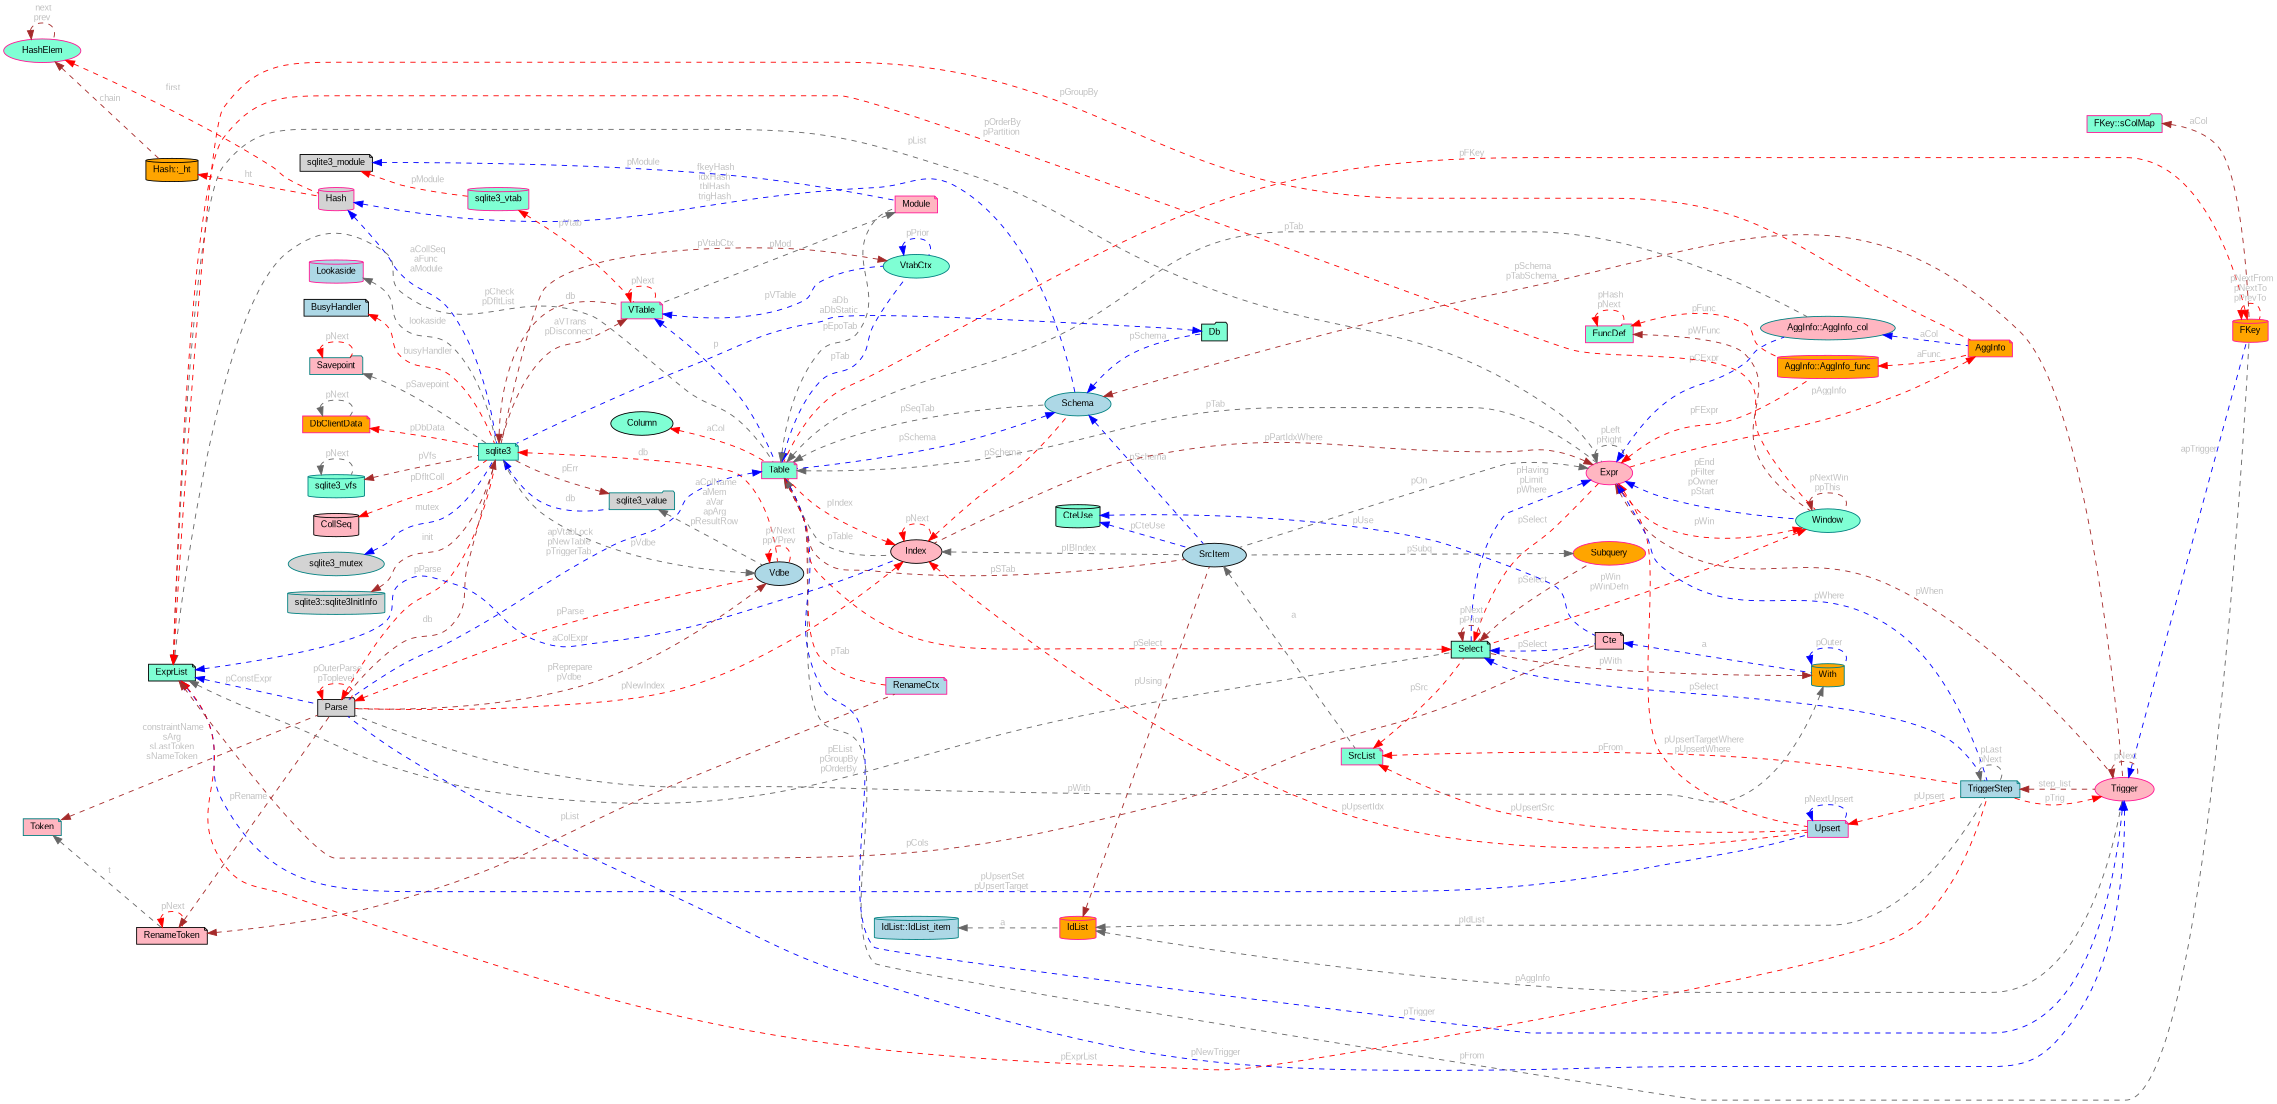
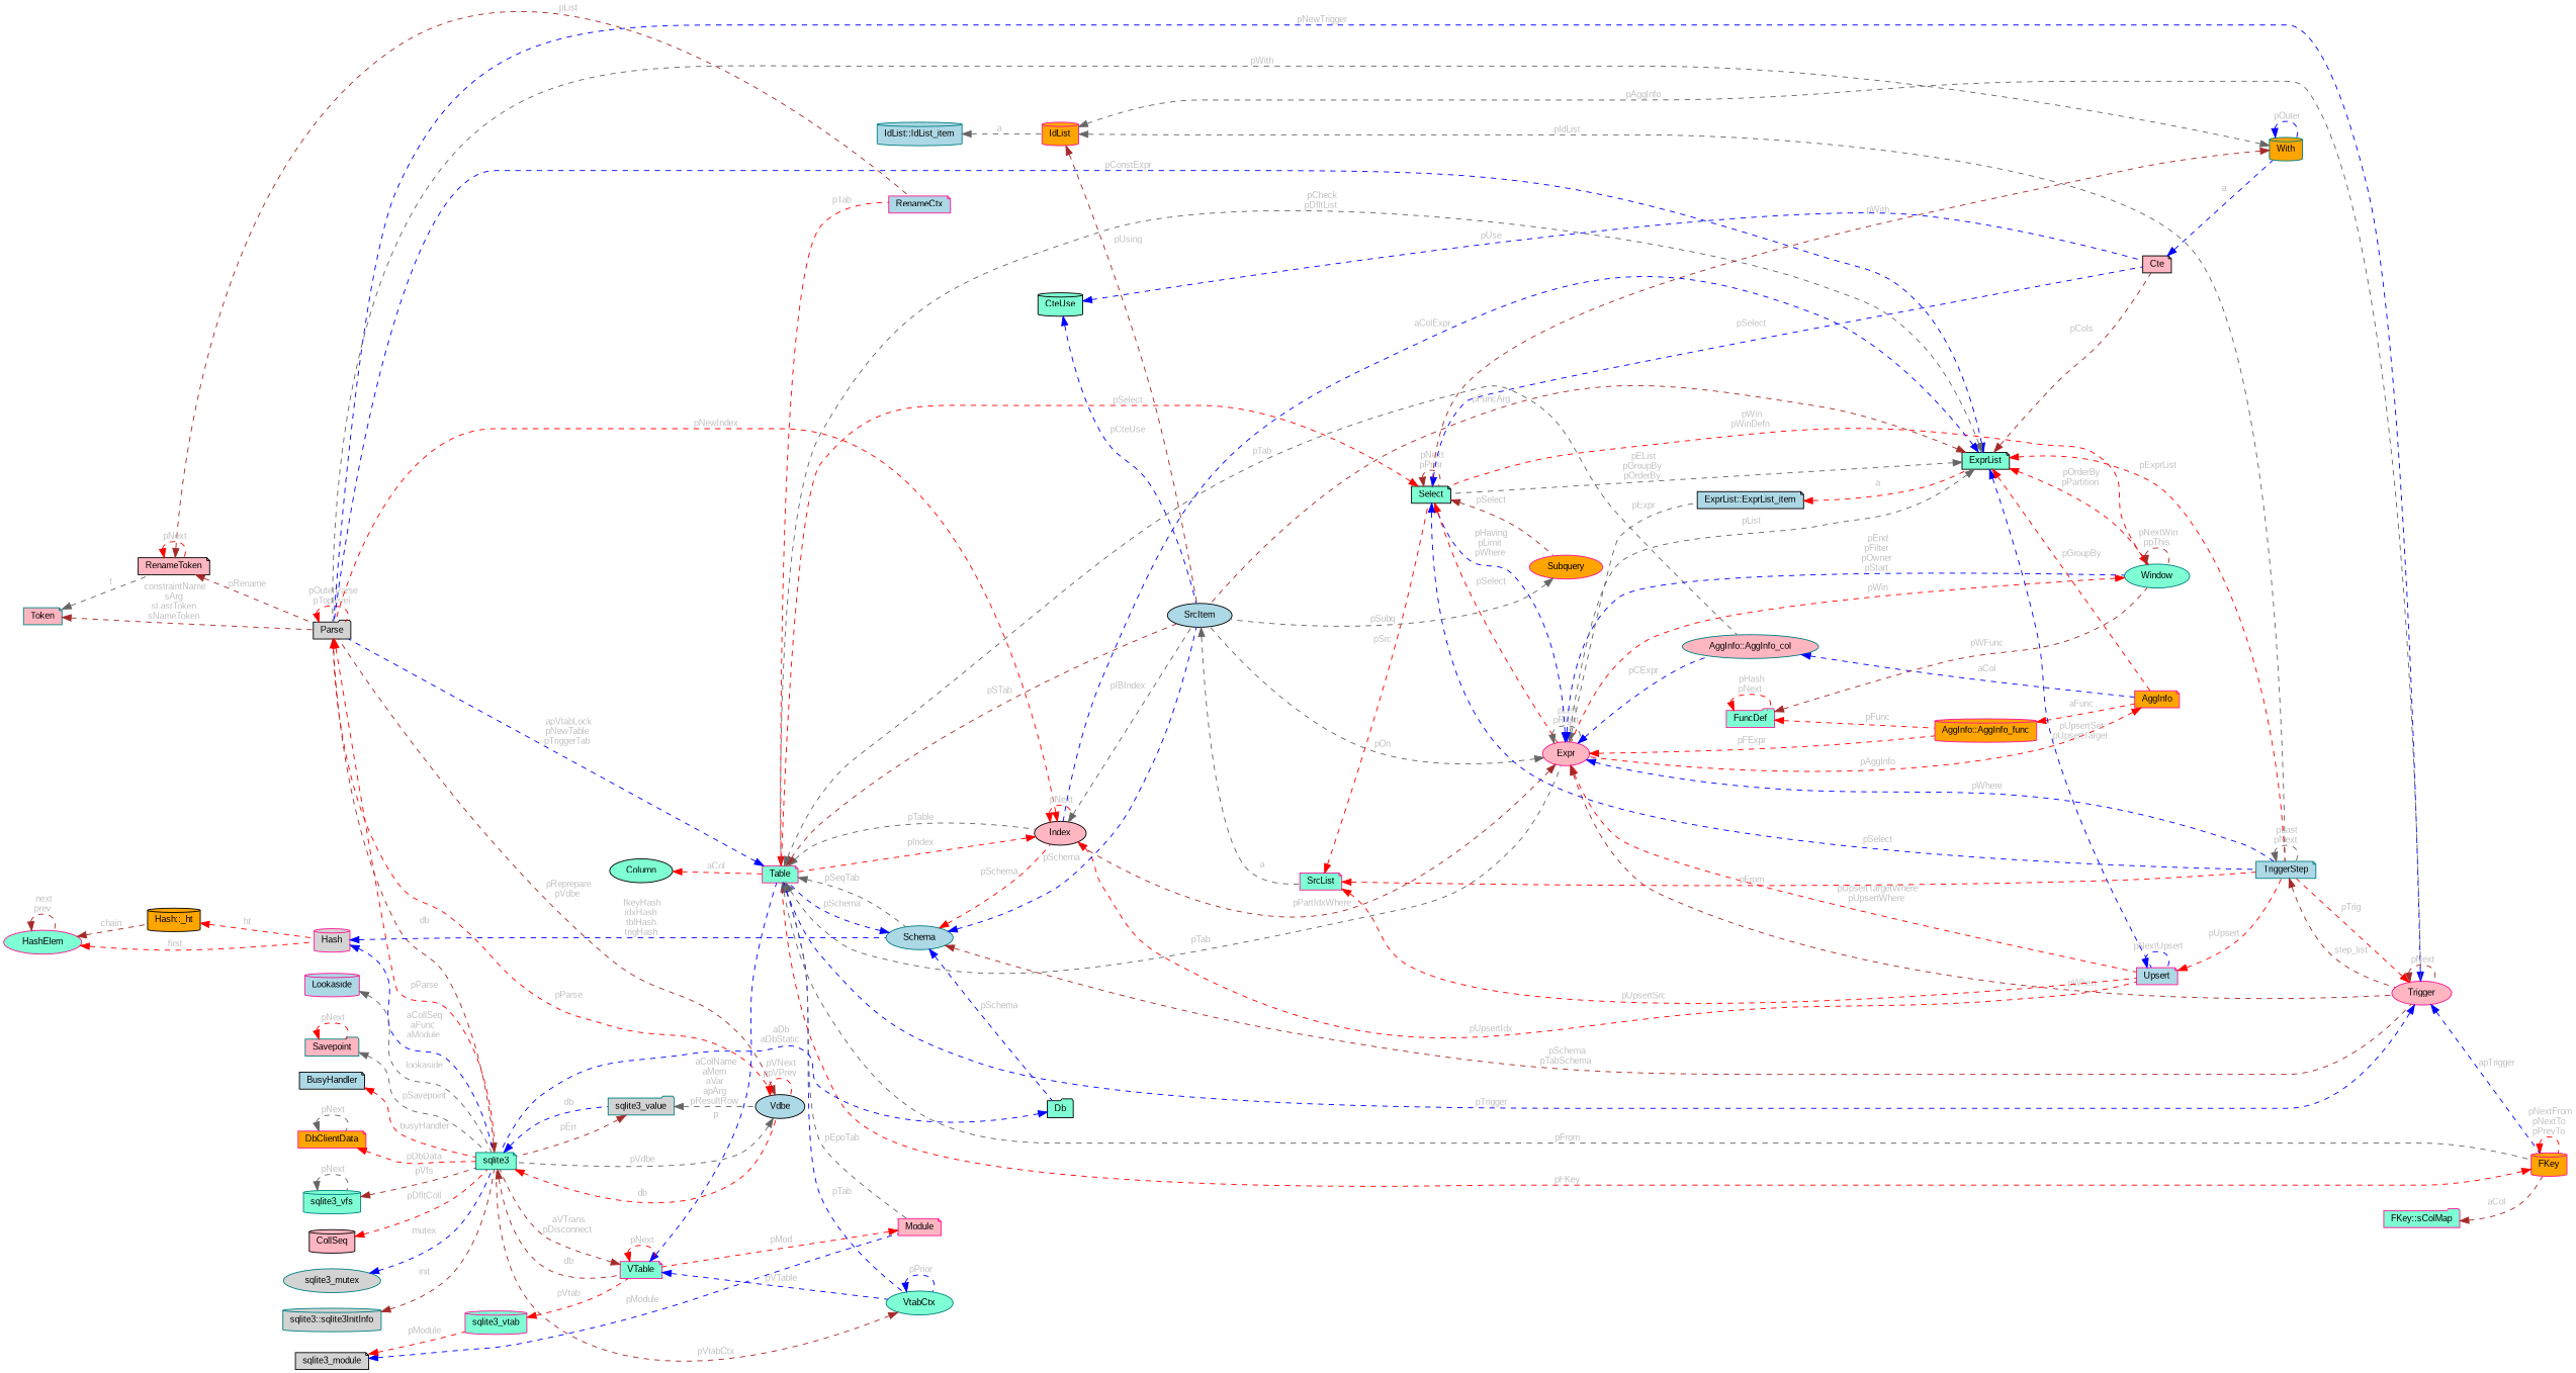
  digraph {
    fontname="Liberation Sans"
    rankdir=LR
    node [color=deeppink fillcolor=aquamarine fontname="Liberation Sans" fontsize=10 shape=note style=filled]
    edge [color=red dir=back fontcolor=grey fontname="Liberation Sans" fontsize=10 labelfontname=Helvetica labelfontsize=10 style=dashed]
    n1 [fillcolor=lightblue fontcolor=black height=0.2 label=RenameCtx width=0.4]
    n2 [color=black fillcolor=lightpink height=0.2 label=RenameToken width=0.4]
    n3 [color=black fillcolor=lightgrey height=0.2 label=Parse shape=folder width=0.4]
    n4 [color=teal height=0.2 label=sqlite3 width=0.4]
    n5 [color=black fillcolor=lightblue height=0.2 label=Vdbe shape=ellipse width=0.4]
    n6 [color=teal fillcolor=lightpink height=0.2 label=Token width=0.4]
    n7 [height=0.2 label=Table width=0.4]
    n8 [color=black fillcolor=lightpink height=0.2 label=Index shape=ellipse width=0.4]
    n9 [color=teal fillcolor=lightblue height=0.2 label=Schema shape=ellipse width=0.4]
    n10 [fillcolor=lightpink height=0.2 label=Expr shape=ellipse width=0.4]
    n11 [color=black fillcolor=lightblue height=0.2 label=SrcItem shape=ellipse width=0.4]
    n12 [color=teal fillcolor=lightpink height=0.2 label="AggInfo::AggInfo_col" shape=ellipse width=0.4]
    n13 [fillcolor=orange height=0.2 label=FKey shape=cylinder width=0.4]
    n14 [color=teal height=0.2 label=VtabCtx shape=ellipse width=0.4]
    n15 [fillcolor=lightpink height=0.2 label=Module width=0.4]
    n16 [fillcolor=lightblue height=0.2 label=Upsert width=0.4]
    n17 [fillcolor=lightpink height=0.2 label=Trigger shape=ellipse width=0.4]
    n18 [color=black height=0.2 label=Db shape=folder width=0.4]
+   n19 [color=black fillcolor=lightblue height=0.2 label="ExprList::ExprList_item" width=0.4]
    n20 [color=black height=0.2 label=Select width=0.4]
    n21 [color=teal height=0.2 label=Window shape=ellipse width=0.4]
    n22 [fillcolor=orange height=0.2 label="AggInfo::AggInfo_func" shape=cylinder width=0.4]
    n23 [color=teal fillcolor=lightblue height=0.2 label=TriggerStep width=0.4]
    n24 [height=0.2 label=SrcList width=0.4]
    n25 [fillcolor=orange height=0.2 label=AggInfo width=0.4]
    n26 [height=0.2 label=VTable width=0.4]
    n27 [color=black height=0.2 label=Column shape=ellipse width=0.4]
    n28 [fillcolor=lightgrey height=0.2 label=Hash shape=cylinder width=0.4]
    n29 [color=teal fillcolor=lightgrey height=0.2 label=sqlite3_value shape=folder width=0.4]
    n30 [height=0.2 label=HashElem shape=ellipse width=0.4]
    n31 [color=black fillcolor=orange height=0.2 label="Hash::_ht" shape=cylinder width=0.4]
    n32 [color=black height=0.2 label=ExprList width=0.4]
    n33 [color=black fillcolor=lightpink height=0.2 label=Cte width=0.4]
    n34 [fillcolor=orange height=0.2 label=Subquery shape=ellipse width=0.4]
    n35 [color=teal fillcolor=orange height=0.2 label=With shape=cylinder width=0.4]
    n36 [color=black height=0.2 label=CteUse shape=cylinder width=0.4]
    n37 [fillcolor=orange height=0.2 label=IdList shape=cylinder width=0.4]
    n38 [color=teal fillcolor=lightblue height=0.2 label="IdList::IdList_item" shape=cylinder width=0.4]
    n39 [height=0.2 label=FuncDef shape=folder width=0.4]
    n40 [height=0.2 label="FKey::sColMap" shape=folder width=0.4]
    n41 [color=teal height=0.2 label=sqlite3_vfs shape=cylinder width=0.4]
    n42 [color=black fillcolor=lightpink height=0.2 label=CollSeq shape=cylinder width=0.4]
    n43 [color=teal fillcolor=lightgrey height=0.2 label=sqlite3_mutex shape=ellipse width=0.4]
    n44 [color=teal fillcolor=lightgrey height=0.2 label="sqlite3::sqlite3InitInfo" shape=cylinder width=0.4]
    n45 [fillcolor=lightblue height=0.2 label=Lookaside shape=cylinder width=0.4]
    n46 [color=black fillcolor=lightblue height=0.2 label=BusyHandler width=0.4]
    n47 [color=teal fillcolor=lightpink height=0.2 label=Savepoint shape=folder width=0.4]
    n48 [fillcolor=orange height=0.2 label=DbClientData width=0.4]
    n49 [color=black fillcolor=lightgrey height=0.2 label=sqlite3_module width=0.4]
    n50 [height=0.2 label=sqlite3_vtab shape=cylinder width=0.4]
    n2 -> n1 [color=brown label=" pList"]
    n2 -> n2 [label=" pNext"]
    n2 -> n3 [color=brown label=" pRename"]
    n3 -> n3 [label=" pOuterParse\npToplevel"]
    n3 -> n4 [label=" pParse"]
    n3 -> n5 [label=" pParse"]
    n4 -> n3 [color=brown label=" db"]
    n4 -> n5 [label=" db"]
    n4 -> n26 [color=brown label=" db"]
    n4 -> n29 [color=blue label=" db"]
    n5 -> n3 [color=brown label=" pReprepare\npVdbe"]
    n5 -> n4 [color=gray40 label=" pVdbe"]
    n5 -> n5 [label=" pVNext\nppVPrev"]
    n6 -> n2 [color=gray40 label=" t"]
    n6 -> n3 [color=brown label=" constraintName\nsArg\nsLastToken\nsNameToken"]
    n7 -> n1 [label=" pTab"]
    n7 -> n3 [color=blue label=" apVtabLock\npNewTable\npTriggerTab"]
    n7 -> n8 [color=gray40 label=" pTable"]
    n7 -> n9 [color=gray40 label=" pSeqTab"]
    n7 -> n10 [color=gray40 label=" pTab"]
    n7 -> n11 [color=brown label=" pSTab"]
    n7 -> n12 [color=gray40 label=" pTab"]
    n7 -> n13 [color=gray40 label=" pFrom"]
    n7 -> n14 [color=blue label=" pTab"]
    n7 -> n15 [color=gray40 label=" pEpoTab"]
    n8 -> n3 [label=" pNewIndex"]
    n8 -> n7 [label=" pIndex"]
    n8 -> n8 [label=" pNext"]
    n8 -> n11 [color=gray40 label=" pIBIndex"]
    n8 -> n16 [label=" pUpsertIdx"]
    n9 -> n7 [color=blue label=" pSchema"]
-   n8 -> n9 [label=" pSchema"]
+   n9 -> n8 [label=" pSchema"]
    n9 -> n11 [color=blue label=" pSchema"]
    n9 -> n17 [color=brown label=" pSchema\npTabSchema"]
    n9 -> n18 [color=blue label=" pSchema"]
    n10 -> n8 [color=brown label=" pPartIdxWhere"]
    n10 -> n10 [color=gray40 label=" pLeft\npRight"]
    n10 -> n11 [color=gray40 label=" pOn"]
    n10 -> n12 [color=blue label=" pCExpr"]
    n10 -> n16 [label=" pUpsertTargetWhere\npUpsertWhere"]
    n10 -> n17 [color=brown label=" pWhen"]
+   n10 -> n19 [color=gray40 label=" pExpr"]
    n10 -> n20 [color=blue label=" pHaving\npLimit\npWhere"]
    n10 -> n21 [color=blue label=" pEnd\npFilter\npOwner\npStart"]
    n10 -> n22 [label=" pFExpr"]
    n10 -> n23 [color=blue label=" pWhere"]
    n11 -> n24 [color=gray40 label=" a"]
    n12 -> n25 [color=blue label=" aCol"]
    n13 -> n7 [label=" pFKey"]
    n13 -> n13 [label=" pNextFrom\npNextTo\npPrevTo"]
    n14 -> n4 [color=brown label=" pVtabCtx"]
    n14 -> n14 [color=blue label=" pPrior"]
-   n15 -> n26 [color=gray40 label=" pMod"]
+   n15 -> n26 [label=" pMod"]
    n16 -> n16 [color=blue label=" pNextUpsert"]
    n16 -> n23 [label=" pUpsert"]
    n17 -> n3 [color=blue label=" pNewTrigger"]
    n17 -> n7 [color=blue label=" pTrigger"]
    n17 -> n13 [color=blue label=" apTrigger"]
    n17 -> n17 [color=brown label=" pNext"]
    n17 -> n23 [label=" pTrig"]
    n18 -> n4 [color=blue label=" aDb\naDbStatic"]
+   n19 -> n32 [label=" a"]
    n20 -> n7 [label=" pSelect"]
    n20 -> n10 [label=" pSelect"]
    n20 -> n20 [color=brown label=" pNext\npPrior"]
    n20 -> n23 [color=blue label=" pSelect"]
    n20 -> n33 [color=blue label=" pSelect"]
    n20 -> n34 [color=brown label=" pSelect"]
    n21 -> n10 [label=" pWin"]
    n21 -> n20 [label=" pWin\npWinDefn"]
    n21 -> n21 [color=brown label=" pNextWin\nppThis"]
    n22 -> n25 [label=" aFunc"]
    n23 -> n17 [color=brown label=" step_list"]
    n23 -> n23 [color=gray40 label=" pLast\npNext"]
    n24 -> n16 [label=" pUpsertSrc"]
    n24 -> n20 [label=" pSrc"]
    n24 -> n23 [label=" pFrom"]
    n25 -> n10 [label=" pAggInfo"]
    n26 -> n4 [color=brown label=" aVTrans\npDisconnect"]
    n26 -> n7 [color=blue label=" p"]
    n26 -> n14 [color=blue label=" pVTable"]
    n26 -> n26 [label=" pNext"]
    n27 -> n7 [label=" aCol"]
    n28 -> n4 [color=blue label=" aCollSeq\naFunc\naModule"]
    n28 -> n9 [color=blue label=" fkeyHash\nidxHash\ntblHash\ntrigHash"]
    n29 -> n4 [color=brown label=" pErr"]
    n29 -> n5 [color=gray40 label=" aColName\naMem\naVar\napArg\npResultRow"]
    n30 -> n28 [label=" first"]
    n30 -> n30 [color=brown label=" next\nprev"]
    n30 -> n31 [color=brown label=" chain"]
    n31 -> n28 [label=" ht"]
    n32 -> n3 [color=blue label=" pConstExpr"]
    n32 -> n7 [color=gray40 label=" pCheck\npDfltList"]
    n32 -> n8 [color=blue label=" aColExpr"]
    n32 -> n10 [color=gray40 label=" pList"]
+   n32 -> n11 [color=brown label=" pFuncArg"]
    n32 -> n16 [color=blue label=" pUpsertSet\npUpsertTarget"]
    n32 -> n20 [color=gray40 label=" pEList\npGroupBy\npOrderBy"]
    n32 -> n21 [label=" pOrderBy\npPartition"]
    n32 -> n23 [label=" pExprList"]
    n32 -> n25 [label=" pGroupBy"]
    n32 -> n33 [color=brown label=" pCols"]
    n33 -> n35 [color=blue label=" a"]
    n34 -> n11 [color=gray40 label=" pSubq"]
    n35 -> n3 [color=gray40 label=" pWith"]
    n35 -> n20 [color=brown label=" pWith"]
    n35 -> n35 [color=blue label=" pOuter"]
    n36 -> n11 [color=blue label=" pCteUse"]
    n36 -> n33 [color=blue label=" pUse"]
    n37 -> n11 [color=brown label=" pUsing"]
    n37 -> n17 [color=gray40 label=" pAggInfo"]
    n37 -> n23 [color=gray40 label=" pIdList"]
    n38 -> n37 [color=gray40 label=" a"]
    n39 -> n21 [color=brown label=" pWFunc"]
    n39 -> n22 [label=" pFunc"]
    n39 -> n39 [label=" pHash\npNext"]
    n40 -> n13 [color=brown label=" aCol"]
    n41 -> n4 [color=brown label=" pVfs"]
    n41 -> n41 [color=gray40 label=" pNext"]
    n42 -> n4 [label=" pDfltColl"]
    n43 -> n4 [color=blue label=" mutex"]
    n44 -> n4 [color=brown label=" init"]
    n45 -> n4 [color=gray40 label=" lookaside"]
    n46 -> n4 [label=" busyHandler"]
    n47 -> n4 [color=gray40 label=" pSavepoint"]
    n47 -> n47 [label=" pNext"]
    n48 -> n4 [label=" pDbData"]
    n48 -> n48 [color=gray40 label=" pNext"]
    n49 -> n15 [color=blue label=" pModule"]
    n49 -> n50 [label=" pModule"]
    n50 -> n26 [label=" pVtab"]
  }
